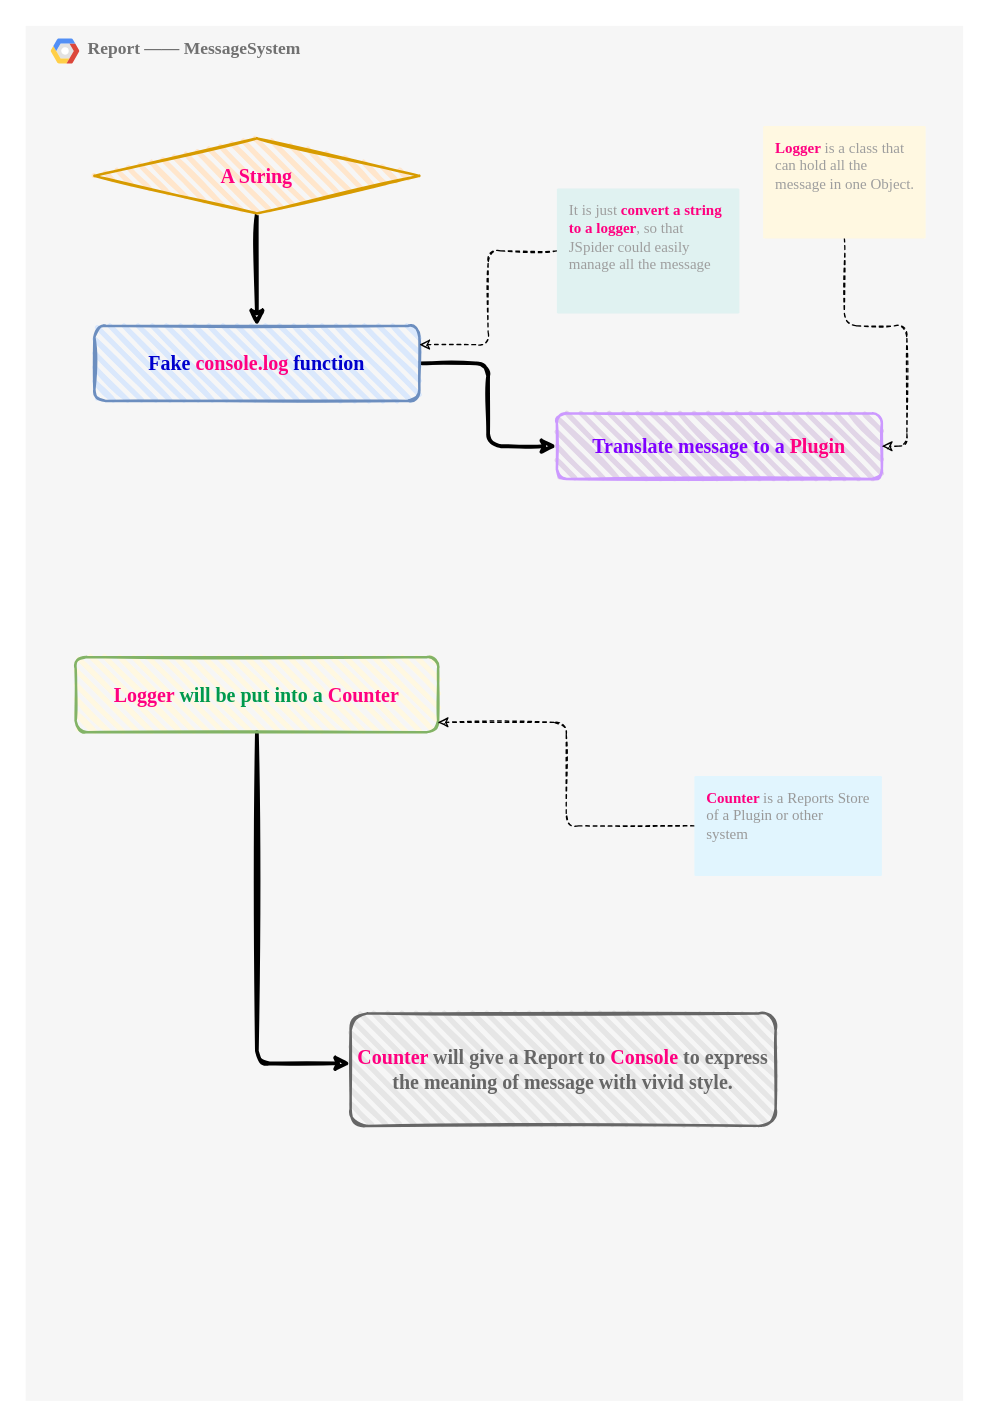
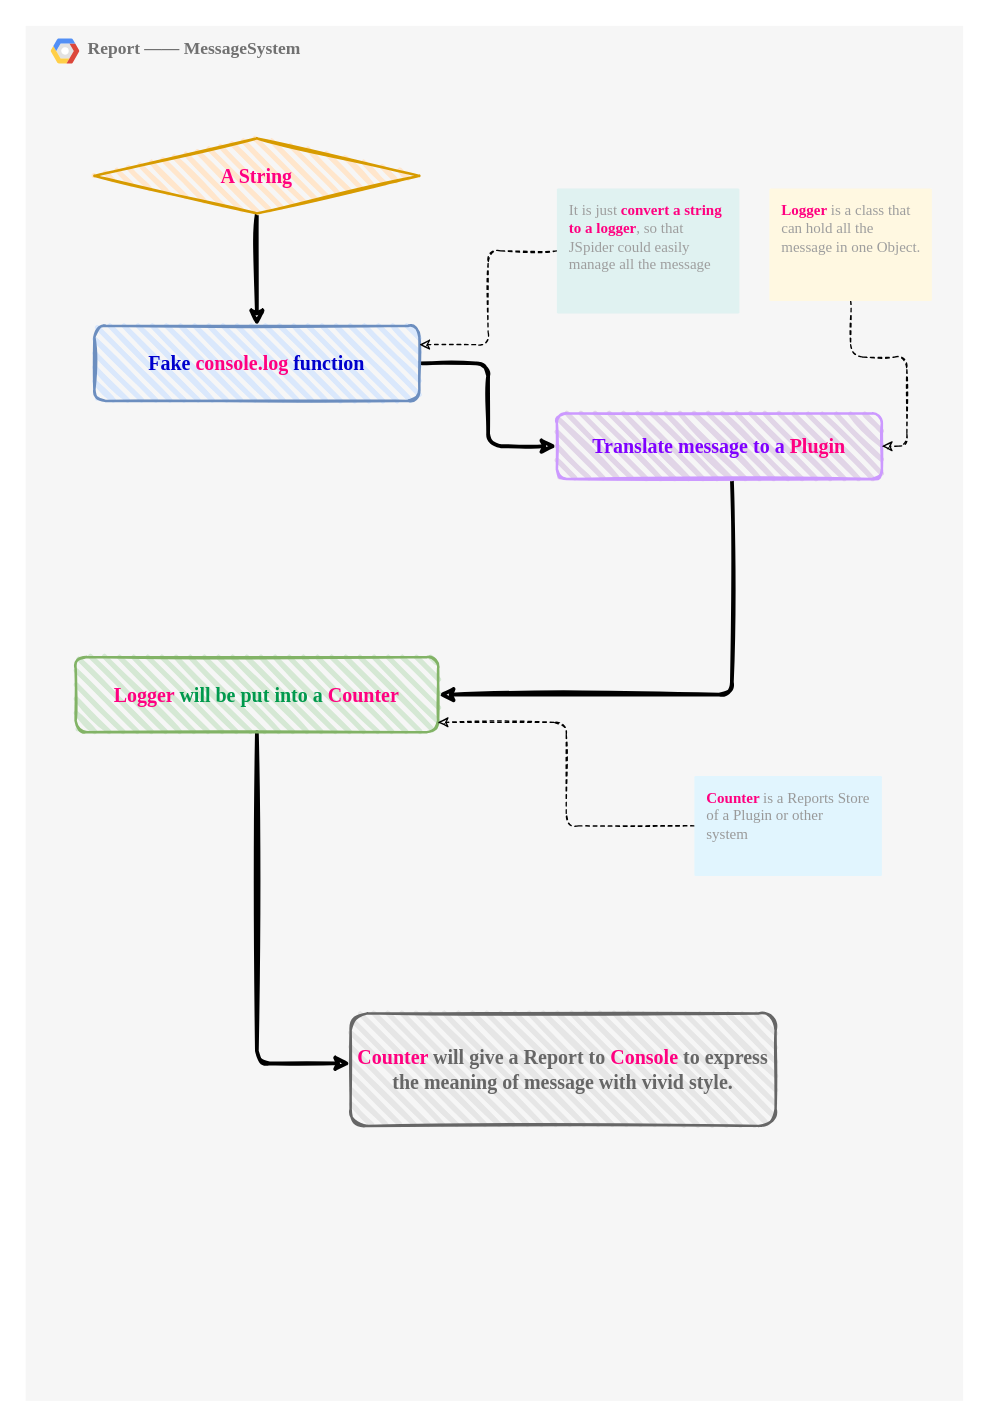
  <mxCell id="0" />
  <mxCell id="1" value="未命名图层" style="locked=1;" parent="0" />
  <mxCell id="2" value="&lt;b&gt;Report —— MessageSystem&lt;/b&gt;" style="fillColor=#F6F6F6;strokeColor=none;shadow=0;gradientColor=none;fontSize=14;align=left;spacing=10;fontColor=#717171;9E9E9E;verticalAlign=top;spacingTop=-4;fontStyle=0;spacingLeft=40;html=1;fontFamily=Comic Sans MS;" parent="1" vertex="1"><mxGeometry x="20" y="20" width="750" height="1100" as="geometry" /></mxCell>
  <mxCell id="3" value="" style="shape=mxgraph.gcp2.google_cloud_platform;fillColor=#F6F6F6;strokeColor=none;shadow=0;gradientColor=none;" parent="2" vertex="1"><mxGeometry width="23" height="20" relative="1" as="geometry"><mxPoint x="20" y="10" as="offset" /></mxGeometry></mxCell>
  <mxCell id="4" style="" parent="0" />
  <mxCell id="5" style="edgeStyle=orthogonalEdgeStyle;orthogonalLoop=1;jettySize=auto;html=1;fontFamily=Comic Sans MS;fontSize=20;fontColor=#0000CC;rounded=1;sketch=1;fontStyle=0;strokeWidth=3;" parent="4" source="6" target="8" edge="1"><mxGeometry relative="1" as="geometry" /></mxCell>
  <mxCell id="6" value="A String" style="rhombus;whiteSpace=wrap;html=1;strokeWidth=2;fillWeight=4;hachureGap=8;hachureAngle=45;fillColor=#ffe6cc;sketch=1;fontFamily=Comic Sans MS;fontStyle=1;fontSize=16;strokeColor=#d79b00;spacingTop=0;fontColor=#FF0080;" parent="4" vertex="1"><mxGeometry x="75" y="110" width="260" height="60" as="geometry" /></mxCell>
  <mxCell id="7" style="edgeStyle=orthogonalEdgeStyle;orthogonalLoop=1;jettySize=auto;html=1;fontFamily=Comic Sans MS;fontSize=20;fontColor=#CC00CC;entryX=0;entryY=0.5;entryDx=0;entryDy=0;rounded=1;sketch=1;fontStyle=0;strokeWidth=3;" parent="4" source="8" target="10" edge="1"><mxGeometry relative="1" as="geometry"><mxPoint x="548" y="290" as="targetPoint" /></mxGeometry></mxCell>
  <mxCell id="8" value="Fake&lt;font color=&quot;#cc0000&quot;&gt; &lt;/font&gt;&lt;font color=&quot;#ff0080&quot;&gt;console.log&lt;/font&gt;&lt;font color=&quot;#cc0000&quot;&gt; &lt;/font&gt;function" style="rounded=1;whiteSpace=wrap;html=1;strokeWidth=2;fillWeight=4;hachureGap=8;hachureAngle=45;fillColor=#dae8fc;sketch=1;fontFamily=Comic Sans MS;fontStyle=1;fontSize=16;strokeColor=#6c8ebf;fontColor=#0000CC;" parent="4" vertex="1"><mxGeometry x="75" y="260" width="260" height="60" as="geometry" /></mxCell>
+ <mxCell id="9" style="edgeStyle=orthogonalEdgeStyle;rounded=1;orthogonalLoop=1;jettySize=auto;html=1;entryX=1;entryY=0.5;entryDx=0;entryDy=0;sketch=1;jumpStyle=arc;fontSize=20;fontStyle=0;strokeWidth=3;" edge="1" parent="4" source="10" target="16"><mxGeometry relative="1" as="geometry"><Array as="points"><mxPoint x="585" y="555" /></Array></mxGeometry></mxCell>
  <mxCell id="10" value="Translate message to a &lt;font color=&quot;#ff0080&quot;&gt;Plugin&lt;/font&gt;" style="rounded=1;whiteSpace=wrap;html=1;strokeWidth=2;fillWeight=4;hachureGap=8;hachureAngle=45;fillColor=#e1d5e7;sketch=1;fontFamily=Comic Sans MS;fontStyle=1;fontSize=16;strokeColor=#CC99FF;fontColor=#7F00FF;" parent="4" vertex="1"><mxGeometry x="445" y="330" width="260" height="52.5" as="geometry" /></mxCell>
  <mxCell id="11" style="edgeStyle=orthogonalEdgeStyle;rounded=1;sketch=1;orthogonalLoop=1;jettySize=auto;html=1;entryX=1;entryY=0.25;entryDx=0;entryDy=0;fontFamily=Comic Sans MS;fontSize=13;fontColor=#CC0066;dashed=1;" parent="4" source="12" target="8" edge="1"><mxGeometry relative="1" as="geometry" /></mxCell>
  <mxCell id="12" value="It is just &lt;b&gt;&lt;font color=&quot;#ff0080&quot;&gt;convert a string to a logger&lt;/font&gt;&lt;/b&gt;, so that JSpider could easily manage all the message" style="points=[[0,0,0],[0.25,0,0],[0.5,0,0],[0.75,0,0],[1,0,0],[1,0.25,0],[1,0.5,0],[1,0.75,0],[1,1,0],[0.75,1,0],[0.5,1,0],[0.25,1,0],[0,1,0],[0,0.75,0],[0,0.5,0],[0,0.25,0]];rounded=1;absoluteArcSize=1;arcSize=2;html=1;strokeColor=none;gradientColor=none;shadow=0;dashed=0;fontSize=12;fontColor=#9E9E9E;align=left;verticalAlign=top;spacing=10;spacingTop=-4;fillColor=#E0F2F1;fontFamily=Comic Sans MS;whiteSpace=wrap;" parent="4" vertex="1"><mxGeometry x="445" y="150" width="146" height="100" as="geometry" /></mxCell>
  <mxCell id="13" style="edgeStyle=orthogonalEdgeStyle;rounded=1;sketch=1;orthogonalLoop=1;jettySize=auto;html=1;entryX=1;entryY=0.5;entryDx=0;entryDy=0;fontFamily=Comic Sans MS;fontSize=16;fontColor=#CC0066;dashed=1;" parent="4" source="14" target="10" edge="1"><mxGeometry relative="1" as="geometry" /></mxCell>
- <mxCell id="14" value="&lt;b&gt;&lt;font color=&quot;#ff0080&quot;&gt;Logger&lt;/font&gt;&lt;/b&gt; is a class that can hold all the message in one Object." style="points=[[0,0,0],[0.25,0,0],[0.5,0,0],[0.75,0,0],[1,0,0],[1,0.25,0],[1,0.5,0],[1,0.75,0],[1,1,0],[0.75,1,0],[0.5,1,0],[0.25,1,0],[0,1,0],[0,0.75,0],[0,0.5,0],[0,0.25,0]];rounded=1;absoluteArcSize=1;arcSize=2;html=1;strokeColor=none;gradientColor=none;shadow=0;dashed=0;fontSize=12;fontColor=#9E9E9E;align=left;verticalAlign=top;spacing=10;spacingTop=-4;fillColor=#FFF8E1;fontFamily=Comic Sans MS;whiteSpace=wrap;" parent="4" vertex="1"><mxGeometry x="610" y="100" width="130" height="90" as="geometry" /></mxCell>
+ <mxCell id="14" value="&lt;b&gt;&lt;font color=&quot;#ff0080&quot;&gt;Logger&lt;/font&gt;&lt;/b&gt; is a class that can hold all the message in one Object." style="points=[[0,0,0],[0.25,0,0],[0.5,0,0],[0.75,0,0],[1,0,0],[1,0.25,0],[1,0.5,0],[1,0.75,0],[1,1,0],[0.75,1,0],[0.5,1,0],[0.25,1,0],[0,1,0],[0,0.75,0],[0,0.5,0],[0,0.25,0]];rounded=1;absoluteArcSize=1;arcSize=2;html=1;strokeColor=none;gradientColor=none;shadow=0;dashed=0;fontSize=12;fontColor=#9E9E9E;align=left;verticalAlign=top;spacing=10;spacingTop=-4;fillColor=#FFF8E1;fontFamily=Comic Sans MS;whiteSpace=wrap;" parent="4" vertex="1"><mxGeometry x="615" y="150" width="130" height="90" as="geometry" /></mxCell>
  <mxCell id="15" style="edgeStyle=orthogonalEdgeStyle;rounded=1;sketch=1;jumpStyle=arc;orthogonalLoop=1;jettySize=auto;html=1;fontFamily=Comic Sans MS;fontSize=20;fontColor=#FF0080;strokeWidth=3;" edge="1" parent="4" source="16" target="19"><mxGeometry relative="1" as="geometry"><Array as="points"><mxPoint x="205" y="850" /></Array></mxGeometry></mxCell>
- <mxCell id="16" value="&lt;font color=&quot;#ff0080&quot;&gt;Logger&lt;/font&gt; will be put into a &lt;font color=&quot;#ff0080&quot;&gt;Counter&lt;/font&gt;" style="rounded=1;whiteSpace=wrap;html=1;strokeWidth=2;fillWeight=4;hachureGap=8;hachureAngle=45;sketch=1;fontFamily=Comic Sans MS;fontStyle=1;fontSize=16;strokeColor=#82b366;fillColor=#fff8e1;fontColor=#00994D;" parent="4" vertex="1"><mxGeometry x="60" y="525" width="290" height="60" as="geometry" /></mxCell>
+ <mxCell id="16" value="&lt;font color=&quot;#ff0080&quot;&gt;Logger&lt;/font&gt; will be put into a &lt;font color=&quot;#ff0080&quot;&gt;Counter&lt;/font&gt;" style="rounded=1;whiteSpace=wrap;html=1;strokeWidth=2;fillWeight=4;hachureGap=8;hachureAngle=45;sketch=1;fontFamily=Comic Sans MS;fontStyle=1;fontSize=16;strokeColor=#82b366;fillColor=#d5e8d4;fontColor=#00994D;" parent="4" vertex="1"><mxGeometry x="60" y="525" width="290" height="60" as="geometry" /></mxCell>
  <mxCell id="17" style="edgeStyle=orthogonalEdgeStyle;rounded=1;sketch=1;jumpStyle=arc;orthogonalLoop=1;jettySize=auto;html=1;entryX=0.999;entryY=0.869;entryDx=0;entryDy=0;entryPerimeter=0;dashed=1;fontFamily=Comic Sans MS;fontColor=#FF0080;" edge="1" parent="4" source="18" target="16"><mxGeometry relative="1" as="geometry" /></mxCell>
  <mxCell id="18" value="&lt;font color=&quot;#ff0080&quot; style=&quot;font-weight: bold&quot;&gt;Counter &lt;/font&gt;&lt;font color=&quot;#999999&quot;&gt;is a Reports Store of a Plugin or other system&lt;b&gt;&amp;nbsp;&lt;/b&gt;&lt;/font&gt;" style="points=[[0,0,0],[0.25,0,0],[0.5,0,0],[0.75,0,0],[1,0,0],[1,0.25,0],[1,0.5,0],[1,0.75,0],[1,1,0],[0.75,1,0],[0.5,1,0],[0.25,1,0],[0,1,0],[0,0.75,0],[0,0.5,0],[0,0.25,0]];rounded=1;absoluteArcSize=1;arcSize=2;html=1;strokeColor=none;gradientColor=none;shadow=0;dashed=0;fontSize=12;fontColor=#9E9E9E;align=left;verticalAlign=top;spacing=10;spacingTop=-4;fillColor=#E1F5FE;fontFamily=Comic Sans MS;whiteSpace=wrap;" vertex="1" parent="4"><mxGeometry x="555" y="620" width="150" height="80" as="geometry" /></mxCell>
  <mxCell id="19" value="&lt;font color=&quot;#ff0080&quot;&gt;Counter &lt;/font&gt;&lt;font color=&quot;#666666&quot;&gt;will give a Report to &lt;/font&gt;&lt;font color=&quot;#ff0080&quot;&gt;Console&lt;/font&gt;&lt;font color=&quot;#666666&quot;&gt; to express the meaning of message with vivid style.&lt;/font&gt;" style="rounded=1;whiteSpace=wrap;html=1;strokeWidth=2;fillWeight=4;hachureGap=8;hachureAngle=45;sketch=1;fontFamily=Comic Sans MS;fontStyle=1;fontSize=16;strokeColor=#666666;fontColor=#333333;fillColor=#E6E6E6;" vertex="1" parent="4"><mxGeometry x="280" y="810" width="340" height="90" as="geometry" /></mxCell>
